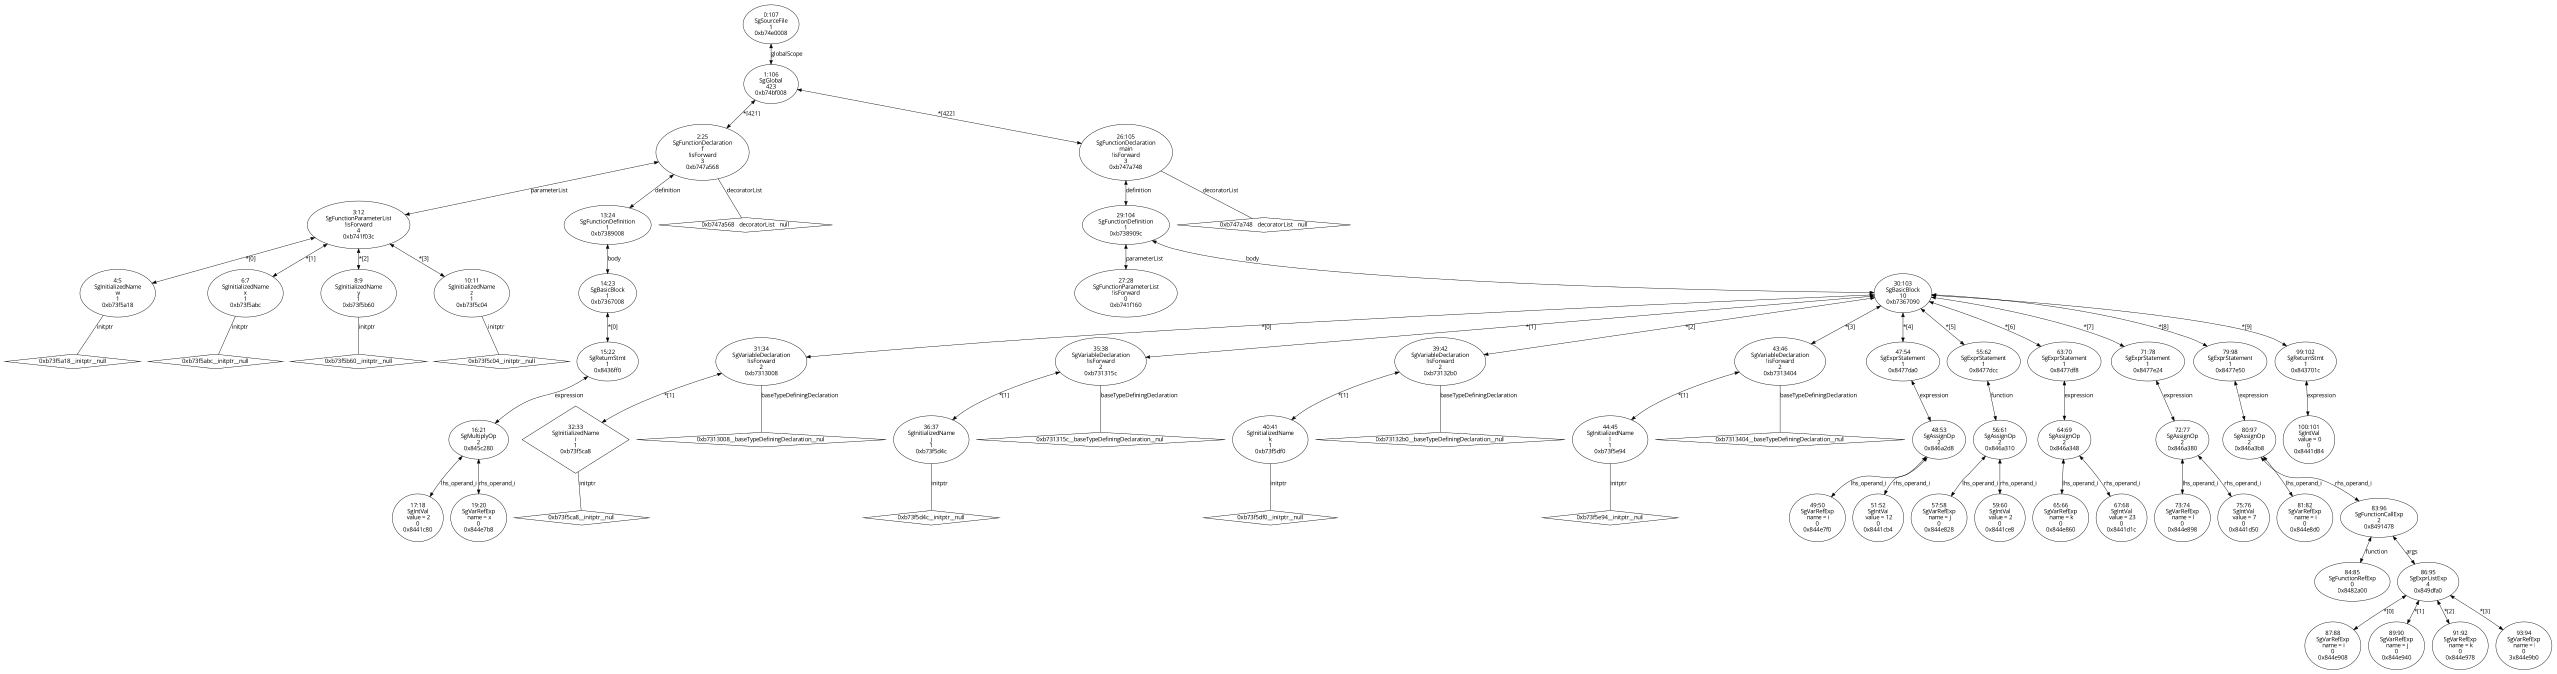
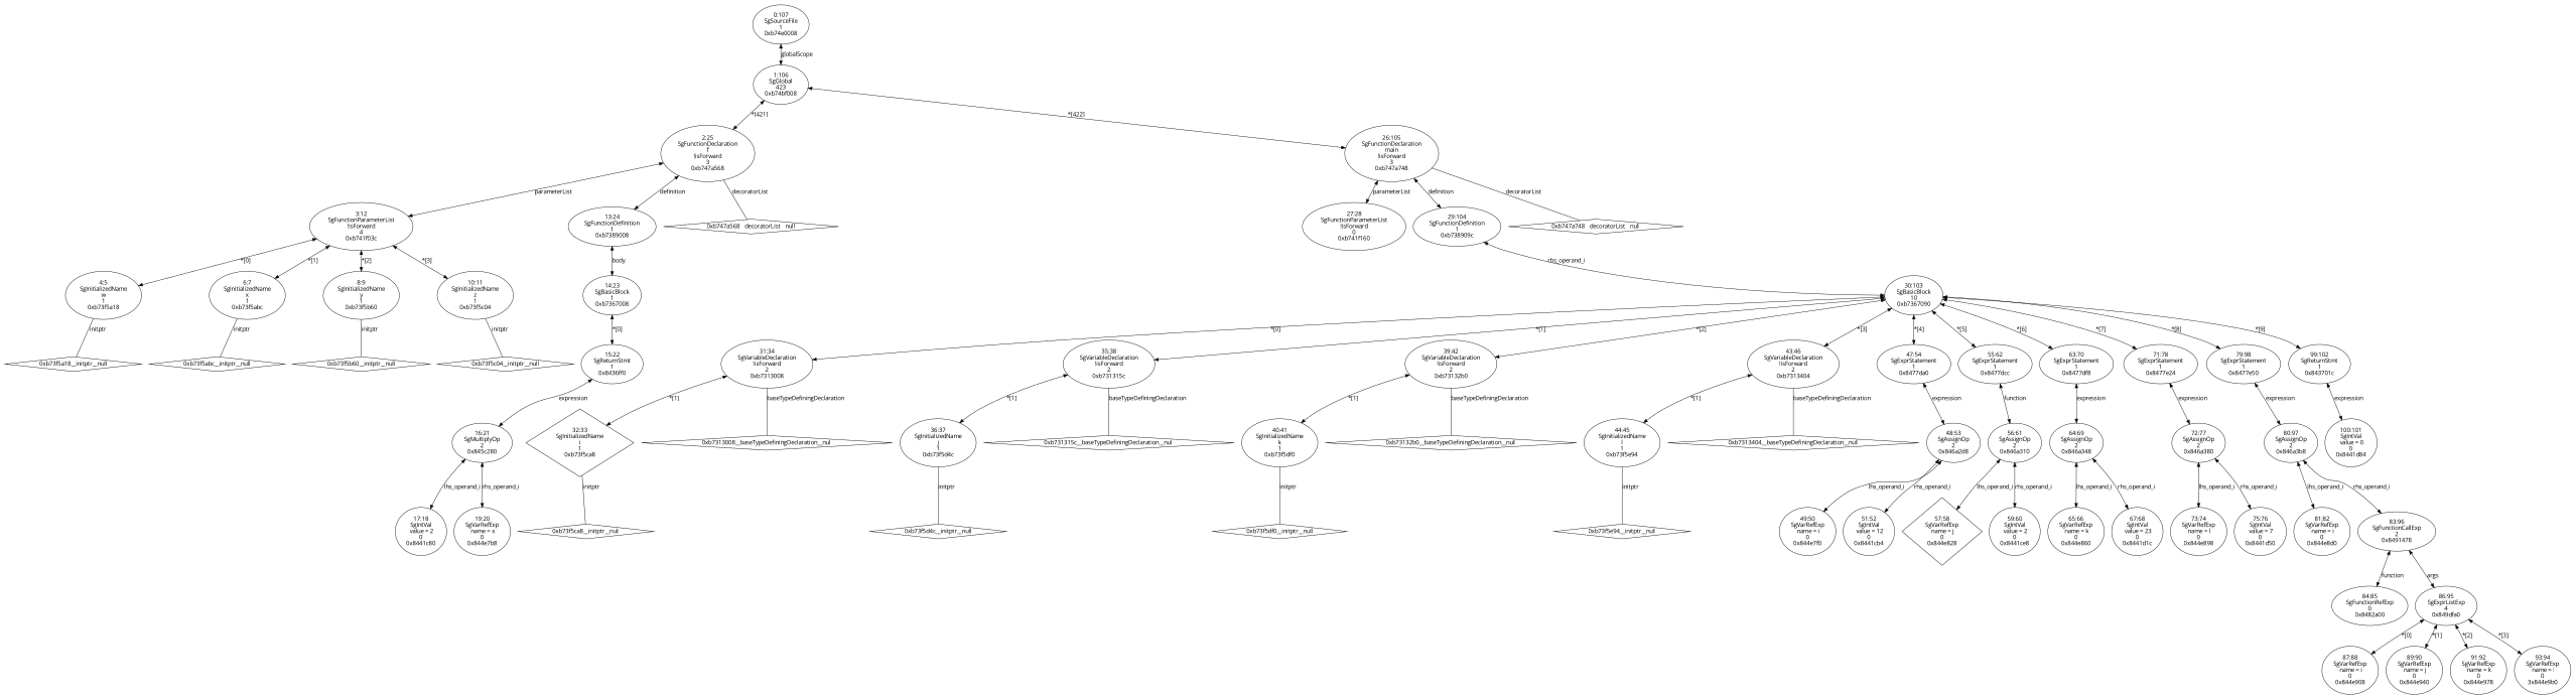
  digraph {
    fontname="Open Sans"
    node [fontname="Open Sans"]
    edge [dir=both fontname="Open Sans"]
    n1 [label="4:5\nSgInitializedName\nw\n1\n0xb73f5a18\n"]
    "0xb73f5a18__initptr__null" [shape=diamond]
    n3 [label="6:7\nSgInitializedName\nx\n1\n0xb73f5abc\n"]
    "0xb73f5abc__initptr__null" [shape=diamond]
    n5 [label="8:9\nSgInitializedName\ny\n1\n0xb73f5b60\n"]
    "0xb73f5b60__initptr__null" [shape=diamond]
    n7 [label="10:11\nSgInitializedName\nz\n1\n0xb73f5c04\n"]
    "0xb73f5c04__initptr__null" [shape=diamond]
    n9 [label="3:12\nSgFunctionParameterList\n!isForward\n4\n0xb741f03c\n"]
    n10 [label="17:18\nSgIntVal\n value = 2\n0\n0x8441c80\n"]
    n11 [label="19:20\nSgVarRefExp\n name = x\n0\n0x844e7b8\n"]
    n12 [label="16:21\nSgMultiplyOp\n2\n0x845c280\n"]
    n13 [label="15:22\nSgReturnStmt\n1\n0x8436ff0\n"]
    n14 [label="14:23\nSgBasicBlock\n1\n0xb7367008\n"]
    n15 [label="13:24\nSgFunctionDefinition\n1\n0xb7389008\n"]
    n16 [label="2:25\nSgFunctionDeclaration\nf\n!isForward\n3\n0xb747a568\n"]
    "0xb747a568__decoratorList__null" [shape=diamond]
    n18 [label="27:28\nSgFunctionParameterList\n!isForward\n0\n0xb741f160\n"]
    n19 [label="32:33\nSgInitializedName\ni\n1\n0xb73f5ca8\n" shape=diamond]
    "0xb73f5ca8__initptr__null" [shape=diamond]
    n21 [label="31:34\nSgVariableDeclaration\n!isForward\n2\n0xb7313008\n"]
    "0xb7313008__baseTypeDefiningDeclaration__null" [shape=diamond]
    n23 [label="36:37\nSgInitializedName\nj\n1\n0xb73f5d4c\n"]
    "0xb73f5d4c__initptr__null" [shape=diamond]
    n25 [label="35:38\nSgVariableDeclaration\n!isForward\n2\n0xb731315c\n"]
    "0xb731315c__baseTypeDefiningDeclaration__null" [shape=diamond]
    n27 [label="40:41\nSgInitializedName\nk\n1\n0xb73f5df0\n"]
    "0xb73f5df0__initptr__null" [shape=diamond]
    n29 [label="39:42\nSgVariableDeclaration\n!isForward\n2\n0xb73132b0\n"]
    "0xb73132b0__baseTypeDefiningDeclaration__null" [shape=diamond]
    n31 [label="44:45\nSgInitializedName\nl\n1\n0xb73f5e94\n"]
    "0xb73f5e94__initptr__null" [shape=diamond]
    n33 [label="43:46\nSgVariableDeclaration\n!isForward\n2\n0xb7313404\n"]
    "0xb7313404__baseTypeDefiningDeclaration__null" [shape=diamond]
    n35 [label="49:50\nSgVarRefExp\n name = i\n0\n0x844e7f0\n"]
    n36 [label="51:52\nSgIntVal\n value = 12\n0\n0x8441cb4\n"]
    n37 [label="48:53\nSgAssignOp\n2\n0x846a2d8\n"]
    n38 [label="47:54\nSgExprStatement\n1\n0x8477da0\n"]
-   n39 [label="57:58\nSgVarRefExp\n name = j\n0\n0x844e828\n"]
+   n39 [label="57:58\nSgVarRefExp\n name = j\n0\n0x844e828\n" shape=diamond]
    n40 [label="59:60\nSgIntVal\n value = 2\n0\n0x8441ce8\n"]
    n41 [label="56:61\nSgAssignOp\n2\n0x846a310\n"]
    n42 [label="55:62\nSgExprStatement\n1\n0x8477dcc\n"]
    n43 [label="65:66\nSgVarRefExp\n name = k\n0\n0x844e860\n"]
    n44 [label="67:68\nSgIntVal\n value = 23\n0\n0x8441d1c\n"]
    n45 [label="64:69\nSgAssignOp\n2\n0x846a348\n"]
    n46 [label="63:70\nSgExprStatement\n1\n0x8477df8\n"]
    n47 [label="73:74\nSgVarRefExp\n name = l\n0\n0x844e898\n"]
    n48 [label="75:76\nSgIntVal\n value = 7\n0\n0x8441d50\n"]
    n49 [label="72:77\nSgAssignOp\n2\n0x846a380\n"]
    n50 [label="71:78\nSgExprStatement\n1\n0x8477e24\n"]
    n51 [label="81:82\nSgVarRefExp\n name = i\n0\n0x844e8d0\n"]
    n52 [label="84:85\nSgFunctionRefExp\n0\n0x8482a00\n"]
    n53 [label="87:88\nSgVarRefExp\n name = i\n0\n0x844e908\n"]
    n54 [label="89:90\nSgVarRefExp\n name = j\n0\n0x844e940\n"]
    n55 [label="91:92\nSgVarRefExp\n name = k\n0\n0x844e978\n"]
    n56 [label="93:94\nSgVarRefExp\n name = l\n0\n3x844e9b0\n"]
    n57 [label="86:95\nSgExprListExp\n4\n0x849dfa0\n"]
    n58 [label="83:96\nSgFunctionCallExp\n2\n0x8491478\n"]
    n59 [label="80:97\nSgAssignOp\n2\n0x846a3b8\n"]
    n60 [label="79:98\nSgExprStatement\n1\n0x8477e50\n"]
    n61 [label="100:101\nSgIntVal\n value = 0\n0\n0x8441d84\n"]
    n62 [label="99:102\nSgReturnStmt\n1\n0x843701c\n"]
    n63 [label="30:103\nSgBasicBlock\n10\n0xb7367090\n"]
    n64 [label="29:104\nSgFunctionDefinition\n1\n0xb738909c\n"]
    n65 [label="26:105\nSgFunctionDeclaration\nmain\n!isForward\n3\n0xb747a748\n"]
    "0xb747a748__decoratorList__null" [shape=diamond]
    n67 [label="1:106\nSgGlobal\n423\n0xb74bf008\n"]
    n68 [label="0:107\nSgSourceFile\n1\n0xb74e0008\n"]
    n1 -> "0xb73f5a18__initptr__null" [dir=none label=initptr]
    n3 -> "0xb73f5abc__initptr__null" [dir=none label=initptr]
    n5 -> "0xb73f5b60__initptr__null" [dir=none label=initptr]
    n7 -> "0xb73f5c04__initptr__null" [dir=none label=initptr]
    n9 -> n1 [label="*[0]"]
    n9 -> n3 [label="*[1]"]
    n9 -> n5 [label="*[2]"]
    n9 -> n7 [label="*[3]"]
    n12 -> n10 [label=lhs_operand_i]
    n12 -> n11 [label=rhs_operand_i]
    n13 -> n12 [label=expression]
    n14 -> n13 [label="*[0]"]
    n15 -> n14 [label=body]
    n16 -> n9 [label=parameterList]
    n16 -> n15 [label=definition]
    n16 -> "0xb747a568__decoratorList__null" [dir=none label=decoratorList]
    n19 -> "0xb73f5ca8__initptr__null" [dir=none label=initptr]
    n21 -> n19 [label="*[1]"]
    n21 -> "0xb7313008__baseTypeDefiningDeclaration__null" [dir=none label=baseTypeDefiningDeclaration]
    n23 -> "0xb73f5d4c__initptr__null" [dir=none label=initptr]
    n25 -> n23 [label="*[1]"]
    n25 -> "0xb731315c__baseTypeDefiningDeclaration__null" [dir=none label=baseTypeDefiningDeclaration]
    n27 -> "0xb73f5df0__initptr__null" [dir=none label=initptr]
    n29 -> n27 [label="*[1]"]
    n29 -> "0xb73132b0__baseTypeDefiningDeclaration__null" [dir=none label=baseTypeDefiningDeclaration]
    n31 -> "0xb73f5e94__initptr__null" [dir=none label=initptr]
    n33 -> n31 [label="*[1]"]
    n33 -> "0xb7313404__baseTypeDefiningDeclaration__null" [dir=none label=baseTypeDefiningDeclaration]
    n37 -> n35 [label=lhs_operand_i]
    n37 -> n36 [label=rhs_operand_i]
    n38 -> n37 [label=expression]
    n41 -> n39 [label=lhs_operand_i]
    n41 -> n40 [label=rhs_operand_i]
    n42 -> n41 [label=function]
    n45 -> n43 [label=lhs_operand_i]
    n45 -> n44 [label=rhs_operand_i]
    n46 -> n45 [label=expression]
    n49 -> n47 [label=lhs_operand_i]
    n49 -> n48 [label=rhs_operand_i]
    n50 -> n49 [label=expression]
    n57 -> n53 [label="*[0]"]
    n57 -> n54 [label="*[1]"]
    n57 -> n55 [label="*[2]"]
    n57 -> n56 [label="*[3]"]
    n58 -> n52 [label=function]
    n58 -> n57 [label=args]
    n59 -> n51 [label=lhs_operand_i]
    n59 -> n58 [label=rhs_operand_i]
    n60 -> n59 [label=expression]
    n62 -> n61 [label=expression]
    n63 -> n21 [label="*[0]"]
    n63 -> n25 [label="*[1]"]
    n63 -> n29 [label="*[2]"]
    n63 -> n33 [label="*[3]"]
    n63 -> n38 [label="*[4]"]
    n63 -> n42 [label="*[5]"]
    n63 -> n46 [label="*[6]"]
    n63 -> n50 [label="*[7]"]
    n63 -> n60 [label="*[8]"]
    n63 -> n62 [label="*[9]"]
-   n64 -> n63 [label=body]
-   n64 -> n18 [label=parameterList]
+   n64 -> n63 [label=rhs_operand_i]
+   n65 -> n18 [label=parameterList]
    n65 -> n64 [label=definition]
    n65 -> "0xb747a748__decoratorList__null" [dir=none label=decoratorList]
    n67 -> n16 [label="*[421]"]
    n67 -> n65 [label="*[422]"]
    n68 -> n67 [label=globalScope]
  }
